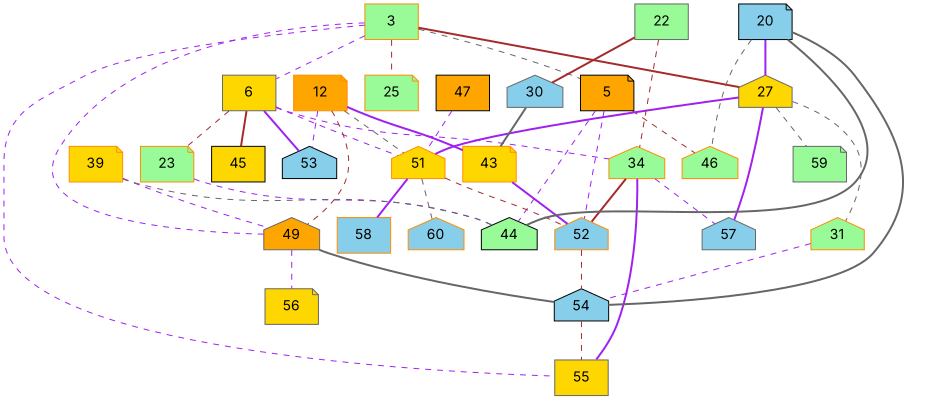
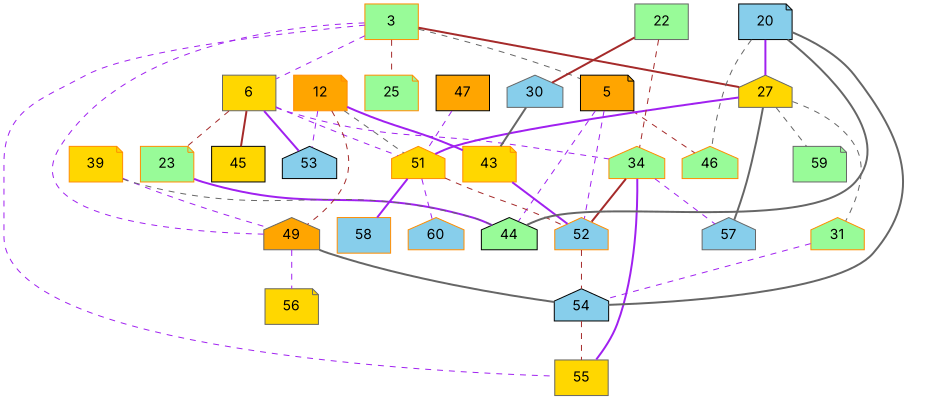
  graph {
    fontname=Inter
    node [color=darkorange fillcolor=palegreen fontname=Inter shape=house style=filled]
    edge [color=purple fontname=Inter style=dashed]
    3 [shape=box super="+2"]
    5 [color=black fillcolor=orange shape=note]
    6 [color=gray40 fillcolor=gold shape=box super="+1"]
    25 [shape=note]
    27 [color=gray40 fillcolor=gold super="+8+19"]
    49 [color=gray40 fillcolor=orange super="+48+29"]
    55 [color=gray40 fillcolor=gold shape=box super="+4"]
    44 [color=black super="+13"]
    46 [super="+40"]
    52 [fillcolor=skyblue super="+16+32+35"]
    23 [shape=note]
    34 [super="+11"]
    45 [color=black fillcolor=gold shape=box]
    51 [fillcolor=gold super="+50+42"]
    53 [color=black fillcolor=skyblue]
    57 [color=gray40 fillcolor=skyblue]
    59 [color=gray40 shape=note]
    31
    54 [color=black fillcolor=skyblue super="+10"]
    56 [color=gray40 fillcolor=gold shape=note]
    58 [fillcolor=skyblue shape=box]
    60 [fillcolor=skyblue]
    43 [fillcolor=gold shape=note super="+18"]
    12 [fillcolor=orange shape=note]
    20 [color=black fillcolor=skyblue shape=note super="+14"]
    30 [color=gray40 fillcolor=skyblue super="+26"]
    22 [color=gray40 shape=box]
    39 [fillcolor=gold shape=note super="+21"]
    47 [color=black fillcolor=orange shape=box]
    3 -- 5 [color=gray40 weight=2]
    3 -- 6 [weight=2]
    3 -- 25 [color=brown]
    3 -- 27 [color=brown style=bold weight=2]
    3 -- 49
    3 -- 55
    5 -- 44 [weight=2]
    5 -- 46 [color=brown]
    5 -- 52
    6 -- 23 [color=brown]
    6 -- 34
    6 -- 45 [color=brown style=bold]
    6 -- 51 [weight=2]
    6 -- 53 [style=bold]
    27 -- 51 [style=bold]
-   27 -- 57 [style=bold]
+   27 -- 57 [color=gray40 style=bold]
    27 -- 59 [color=gray40]
    27 -- 31 [color=gray40]
    49 -- 54 [color=gray40 style=bold weight=2]
    49 -- 56
    52 -- 54 [color=brown]
-   23 -- 44
+   23 -- 44 [style=bold]
    34 -- 55 [style=bold]
    34 -- 52 [color=brown style=bold]
    34 -- 57
    51 -- 52 [color=brown]
    51 -- 58 [style=bold]
-   51 -- 60 [color=gray40]
+   51 -- 60
    31 -- 54
    54 -- 55 [color=brown]
    43 -- 52 [style=bold]
    12 -- 49 [color=brown]
    12 -- 51 [color=gray40 weight=2]
    12 -- 53
    12 -- 43 [style=bold weight=2]
    20 -- 27 [style=bold weight=2]
    20 -- 44 [color=gray40 style=bold]
    20 -- 46 [color=gray40]
    20 -- 54 [color=gray40 style=bold]
    30 -- 43 [color=gray40 style=bold]
    22 -- 34 [color=brown weight=2]
    22 -- 30 [color=brown style=bold]
    39 -- 49
    39 -- 44 [color=gray40]
    47 -- 51
  }
